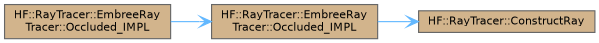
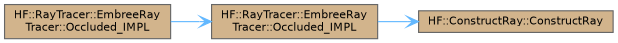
  digraph {
    rankdir=LR
    node [color=gray40 fillcolor=tan fontname=Helvetica fontsize=10 shape=box style=filled]
    edge [color=steelblue1 fontname=Helvetica fontsize=10 labelfontname=Helvetica labelfontsize=10 style=solid arrowhead=vee]
    n1 [fontcolor=black height=0.2 label="HF::RayTracer::EmbreeRay\lTracer::Occluded_IMPL" width=0.4]
    n2 [height=0.2 label="HF::RayTracer::EmbreeRay\lTracer::Occluded_IMPL" width=0.4]
-   n3 [height=0.2 label="HF::RayTracer::ConstructRay" width=0.4]
+   n3 [height=0.2 label="HF::ConstructRay::ConstructRay" width=0.4]
    n1 -> n2
    n2 -> n3
  }
